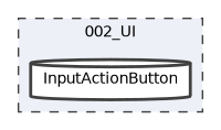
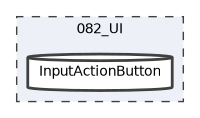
  digraph {
    compound=true
    n1 [color=grey25 fillcolor=white fontname=Helvetica fontsize=10 height=0.2 label=InputActionButton shape=cylinder style="filled,bold" width=0.4]
    subgraph cluster_1 {
      bgcolor="#edf0f7"
      fontname=Helvetica
      fontsize=10
-     label="002_UI"
+     label="082_UI"
      pencolor=grey25
      style="filled,dashed"
      n1
    }
  }
